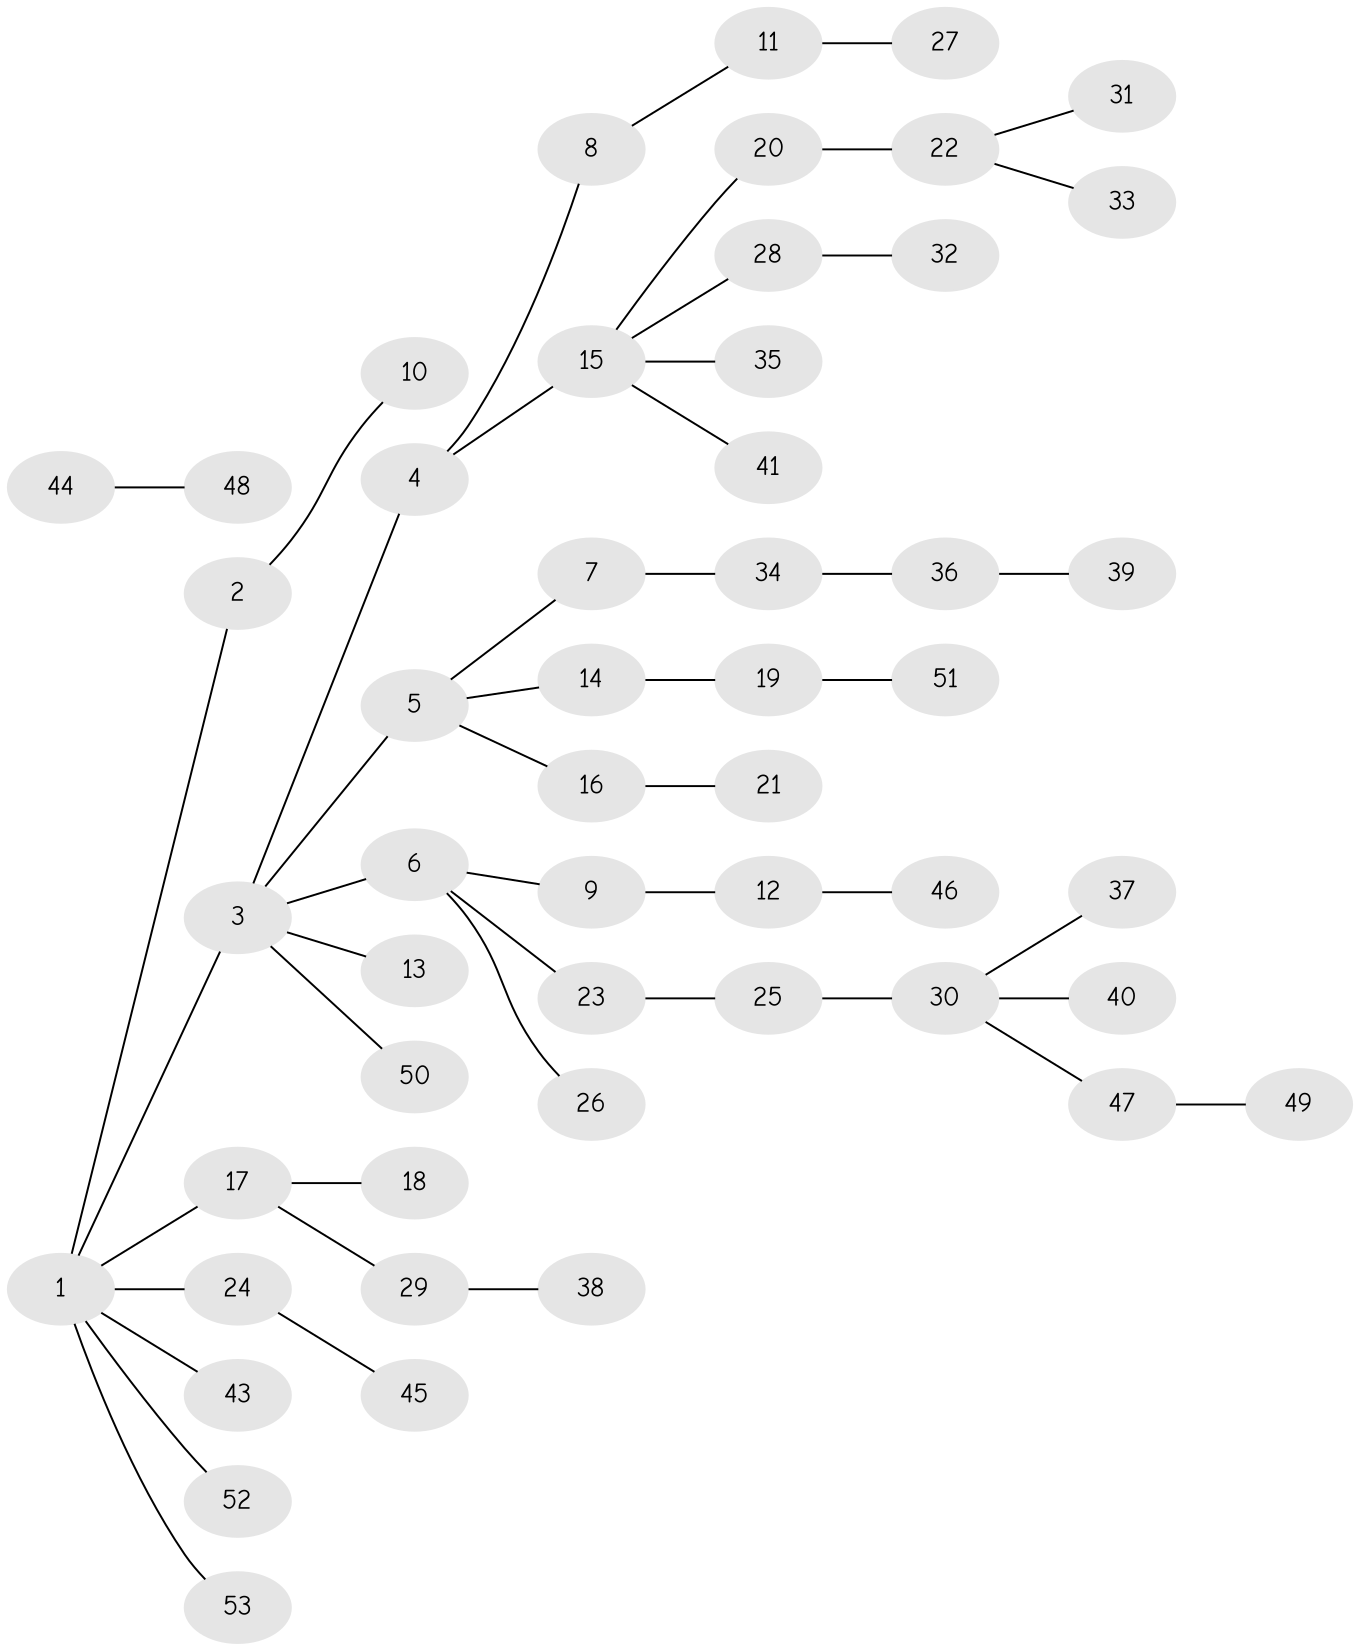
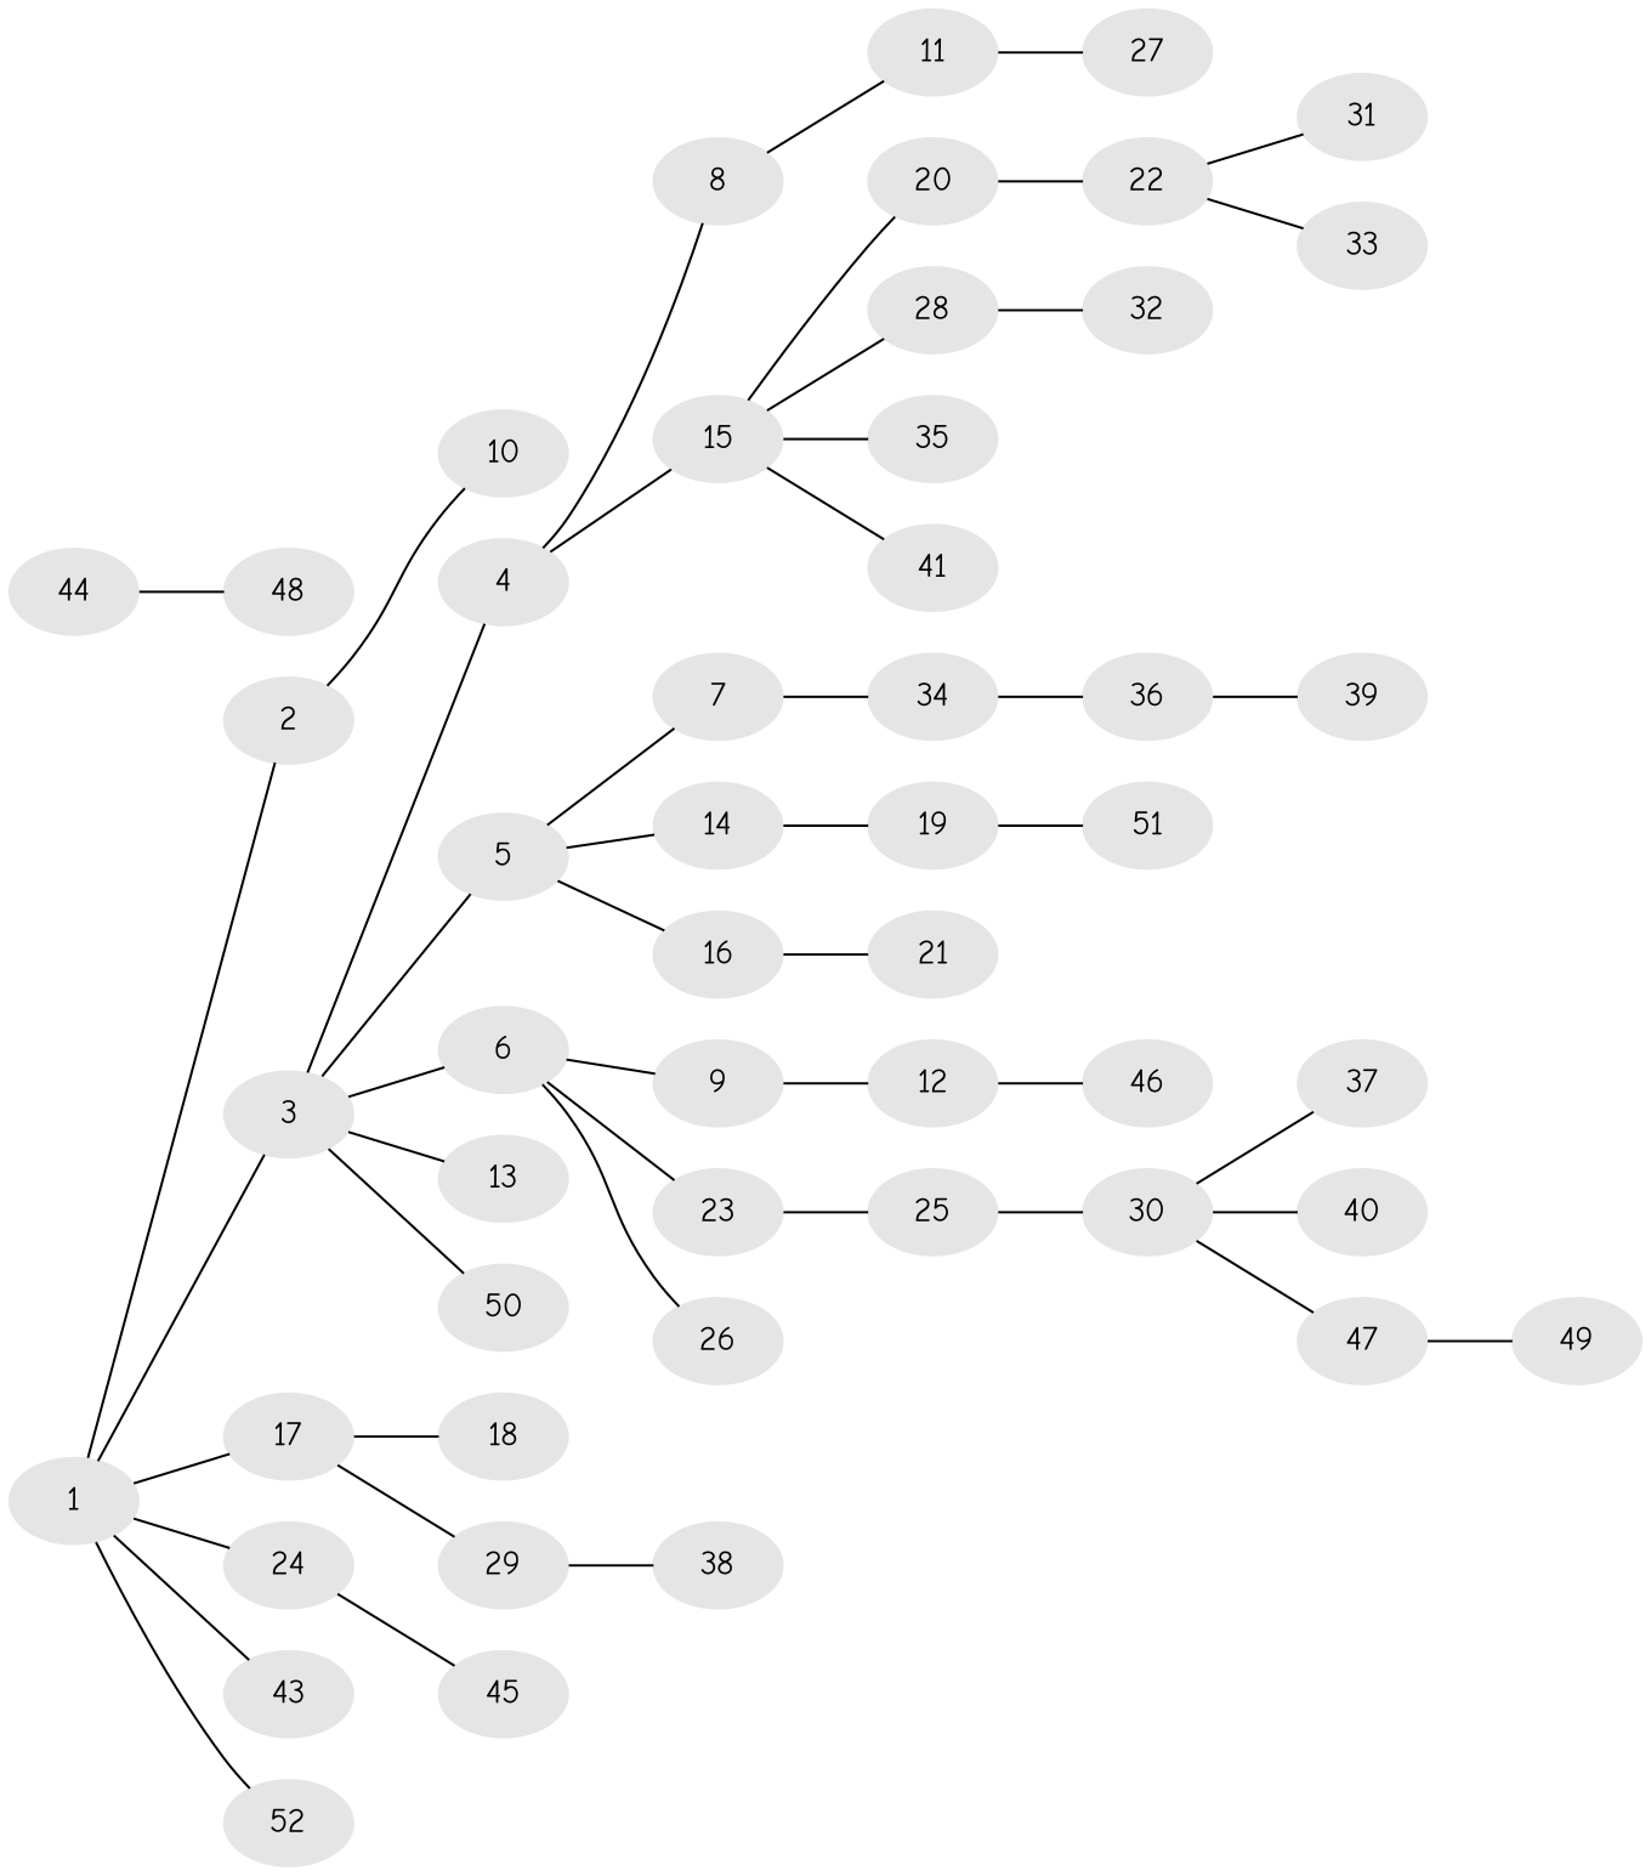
  graph {
    fontname="Comic Neue"
    rankdir=LR
    node [color=gray90 fontname="Comic Neue" style=filled]
    edge [fontname="Comic Neue"]
    1
    2
    3
    17
    24
    43
    52
-   53
    10
    4
    5
    6
    13
    50
    18
    29
    45
    8
    15
    7
    14
    16
    9
    23
    26
    11
    20
    28
    35
    41
    34
    19
    21
    12
    25
    36
    27
    46
    51
    22
    32
    38
    31
    33
    30
    37
    40
    47
    44
    48
    49
    39
    1 -- 2
    1 -- 3
    1 -- 17
    1 -- 24
    1 -- 43
    1 -- 52
-   1 -- 53
    2 -- 10
    3 -- 4
    3 -- 5
    3 -- 6
    3 -- 13
    3 -- 50
    17 -- 18
    17 -- 29
    24 -- 45
    4 -- 8
    4 -- 15
    5 -- 7
    5 -- 14
    5 -- 16
    6 -- 9
    6 -- 23
    6 -- 26
    29 -- 38
    8 -- 11
    15 -- 20
    15 -- 28
    15 -- 35
    15 -- 41
    7 -- 34
    14 -- 19
    16 -- 21
    9 -- 12
    23 -- 25
    11 -- 27
    20 -- 22
    28 -- 32
    34 -- 36
    19 -- 51
    12 -- 46
    25 -- 30
    36 -- 39
    22 -- 31
    22 -- 33
    30 -- 37
    30 -- 40
    30 -- 47
    47 -- 49
    44 -- 48
  }
